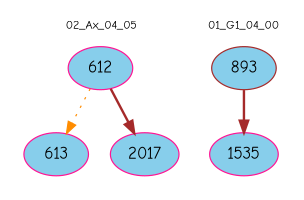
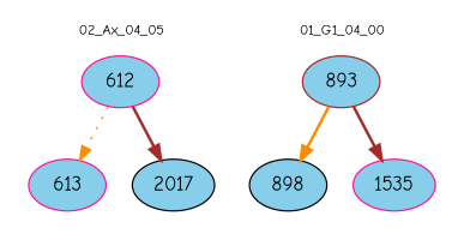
  digraph {
    fontname="Comic Neue"
    node [color=deeppink fillcolor=skyblue fontname="Comic Neue" style=filled]
    edge [color=darkorange fontname="Comic Neue" style=bold]
    n1 [label=612]
    n2 [label=613]
-   n3 [label=2017]
+   n3 [color=black label=2017]
    n4 [color=brown label=893]
+   n5 [color=black label=898]
    n6 [label=1535]
    subgraph cluster_1 {
      color=white
      fontsize=10
      label="02_Ax_04_05"
      n1
      n2
      n3
    }
    subgraph cluster_2 {
      color=white
      fontsize=10
      label="01_G1_04_00"
      n4
+     n5
      n6
    }
    n1 -> n2 [style=dotted]
    n1 -> n3 [color=brown]
+   n4 -> n5
    n4 -> n6 [color=brown]
  }
